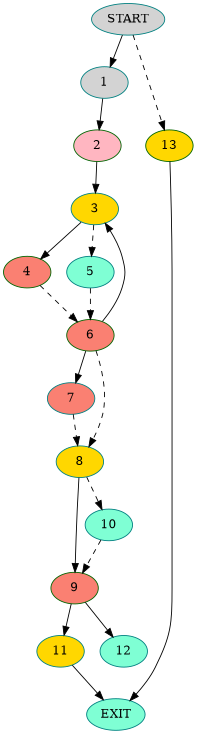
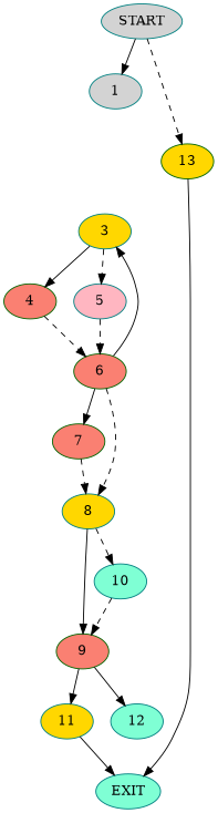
  digraph {
    node [color=teal fillcolor=gold style=filled]
    edge [style=solid]
    n1 [fillcolor=lightgrey label=START]
    1 [fillcolor=lightgrey]
    13 [color=darkgreen]
-   2 [color=darkgreen fillcolor=lightpink]
    n5 [fillcolor=aquamarine label=EXIT]
    3
    4 [color=darkgreen fillcolor=salmon]
-   5 [fillcolor=aquamarine]
+   5 [fillcolor=lightpink]
    6 [color=darkgreen fillcolor=salmon]
-   7 [fillcolor=salmon]
+   7 [color=darkgreen fillcolor=salmon]
    8
    9 [color=darkgreen fillcolor=salmon]
    10 [fillcolor=aquamarine]
    11
    12 [fillcolor=aquamarine]
    n1 -> 1
    n1 -> 13 [style=dashed]
-   1 -> 2
    13 -> n5
-   2 -> 3
    3 -> 4
    3 -> 5 [style=dashed]
    4 -> 6 [style=dashed]
    5 -> 6 [style=dashed]
    6 -> 3
    6 -> 7
    6 -> 8 [style=dashed]
    7 -> 8 [style=dashed]
    8 -> 9
    8 -> 10 [style=dashed]
    9 -> 11
    9 -> 12
    10 -> 9 [style=dashed]
    11 -> n5
  }
